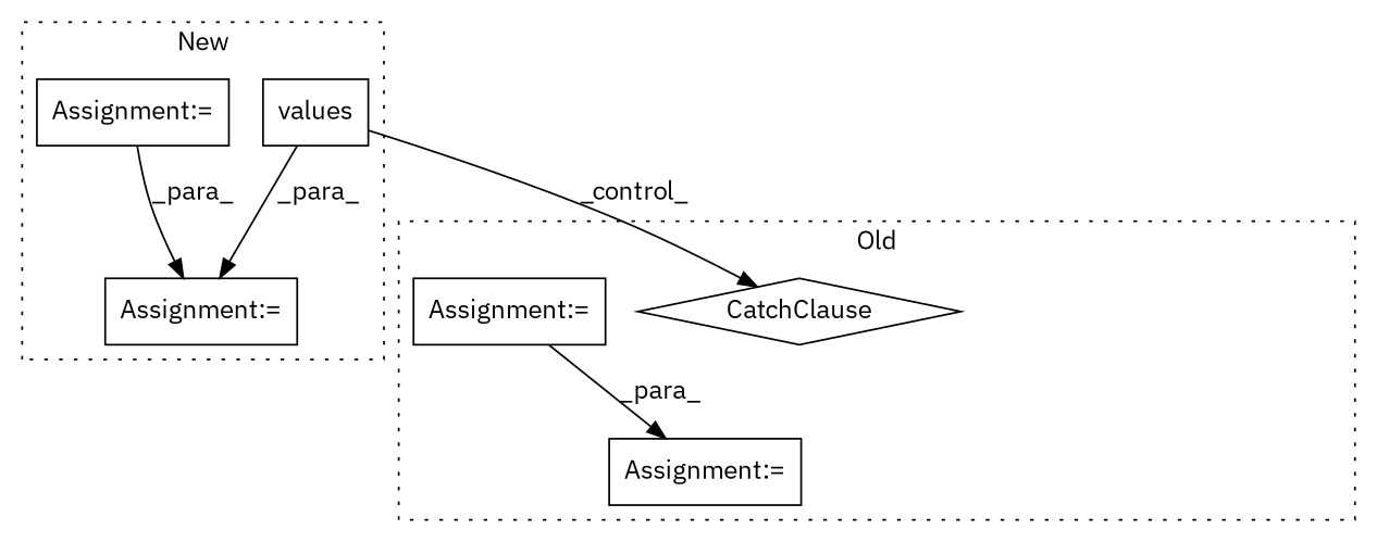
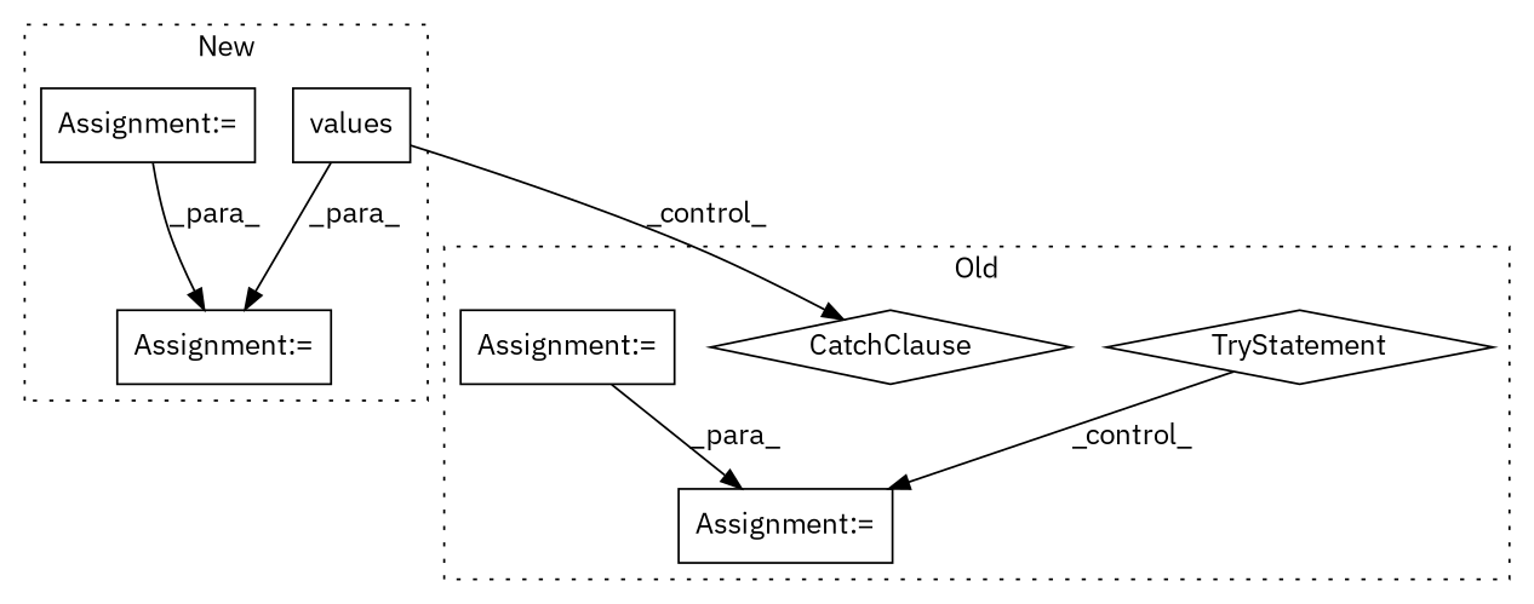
  digraph {
    fontname="IBM Plex Sans"
    node [a=7 fontname="IBM Plex Sans" l=1 shape=box]
    edge [fontname="IBM Plex Sans"]
+   n1 [a=54 l=4 label=TryStatement s=4001 shape=diamond]
    n2 [a=12 l="17,2" label=CatchClause s="4077,4117" shape=diamond]
    n3 [label="Assignment:=" s=4026]
    n4 [label="Assignment:=" s=3638]
    n5 [a=32 l=8 label=values s=3825]
    n6 [label="Assignment:=" s=3664]
    n7 [label="Assignment:=" s=3609]
    subgraph cluster_1 {
      label=Old
      style=dotted
+     n1
      n2
      n3
      n4
    }
    subgraph cluster_2 {
      label=New
      style=dotted
      n5
      n6
      n7
    }
+   n1 -> n3 [label=_control_]
    n4 -> n3 [label=_para_]
    n5 -> n2 [label=_control_]
    n5 -> n6 [label=_para_]
    n7 -> n6 [label=_para_]
  }
